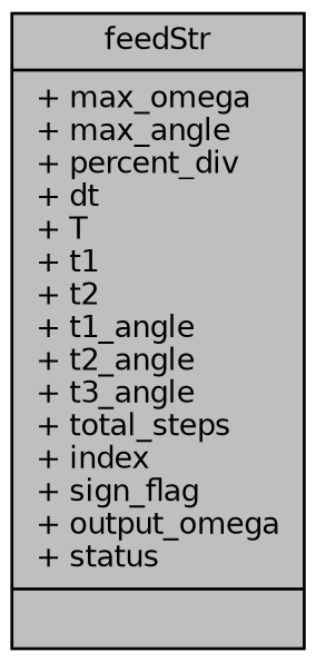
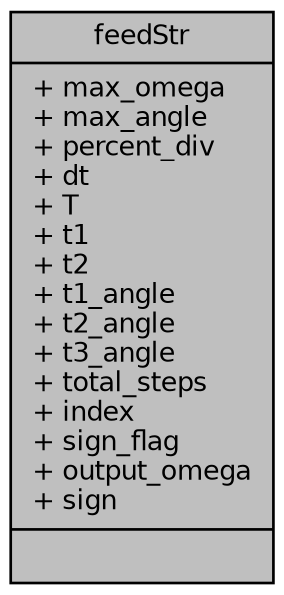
  digraph {
-   n1 [color=black fillcolor=grey75 fontcolor=black fontname=Helvetica fontsize=10 height=0.2 label="{feedStr\n|+ max_omega\l+ max_angle\l+ percent_div\l+ dt\l+ T\l+ t1\l+ t2\l+ t1_angle\l+ t2_angle\l+ t3_angle\l+ total_steps\l+ index\l+ sign_flag\l+ output_omega\l+ status\l|}" shape=record style=filled width=0.4]
+   n1 [color=black fillcolor=grey75 fontcolor=black fontname=Helvetica fontsize=10 height=0.2 label="{feedStr\n|+ max_omega\l+ max_angle\l+ percent_div\l+ dt\l+ T\l+ t1\l+ t2\l+ t1_angle\l+ t2_angle\l+ t3_angle\l+ total_steps\l+ index\l+ sign_flag\l+ output_omega\l+ sign\l|}" shape=record style=filled width=0.4]
  }
